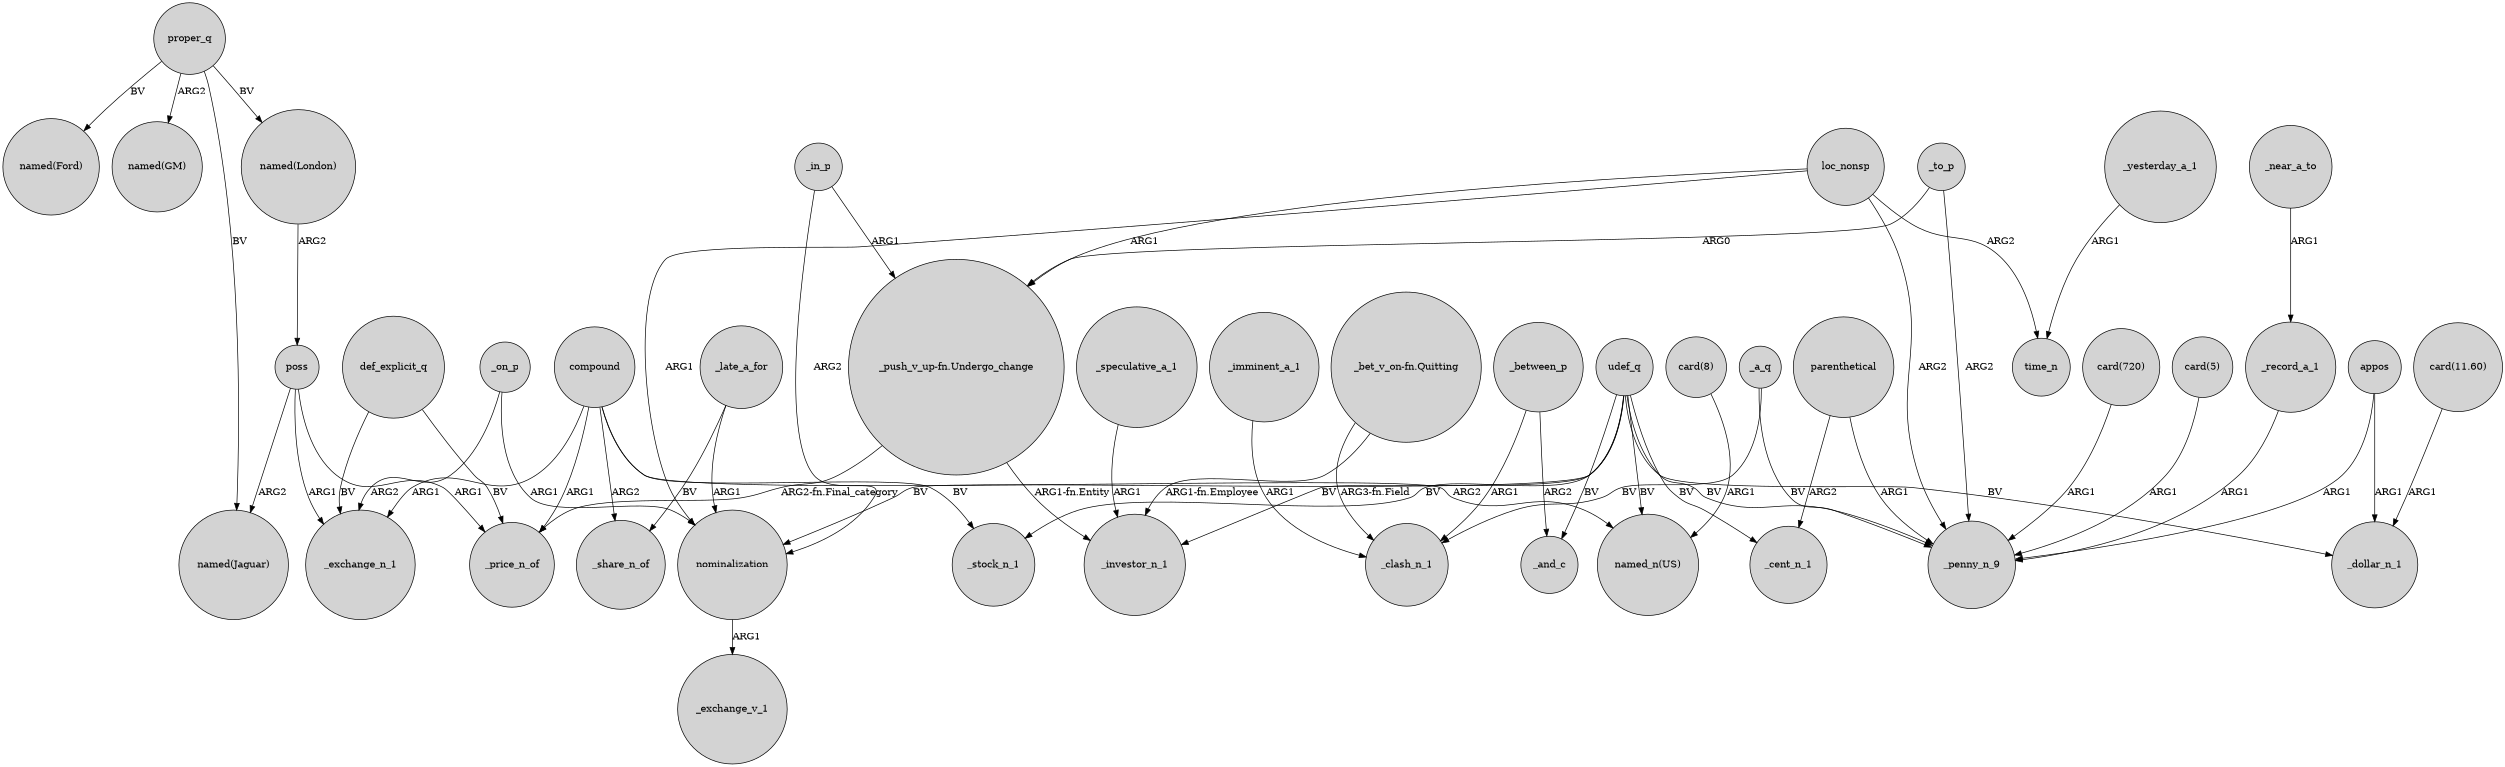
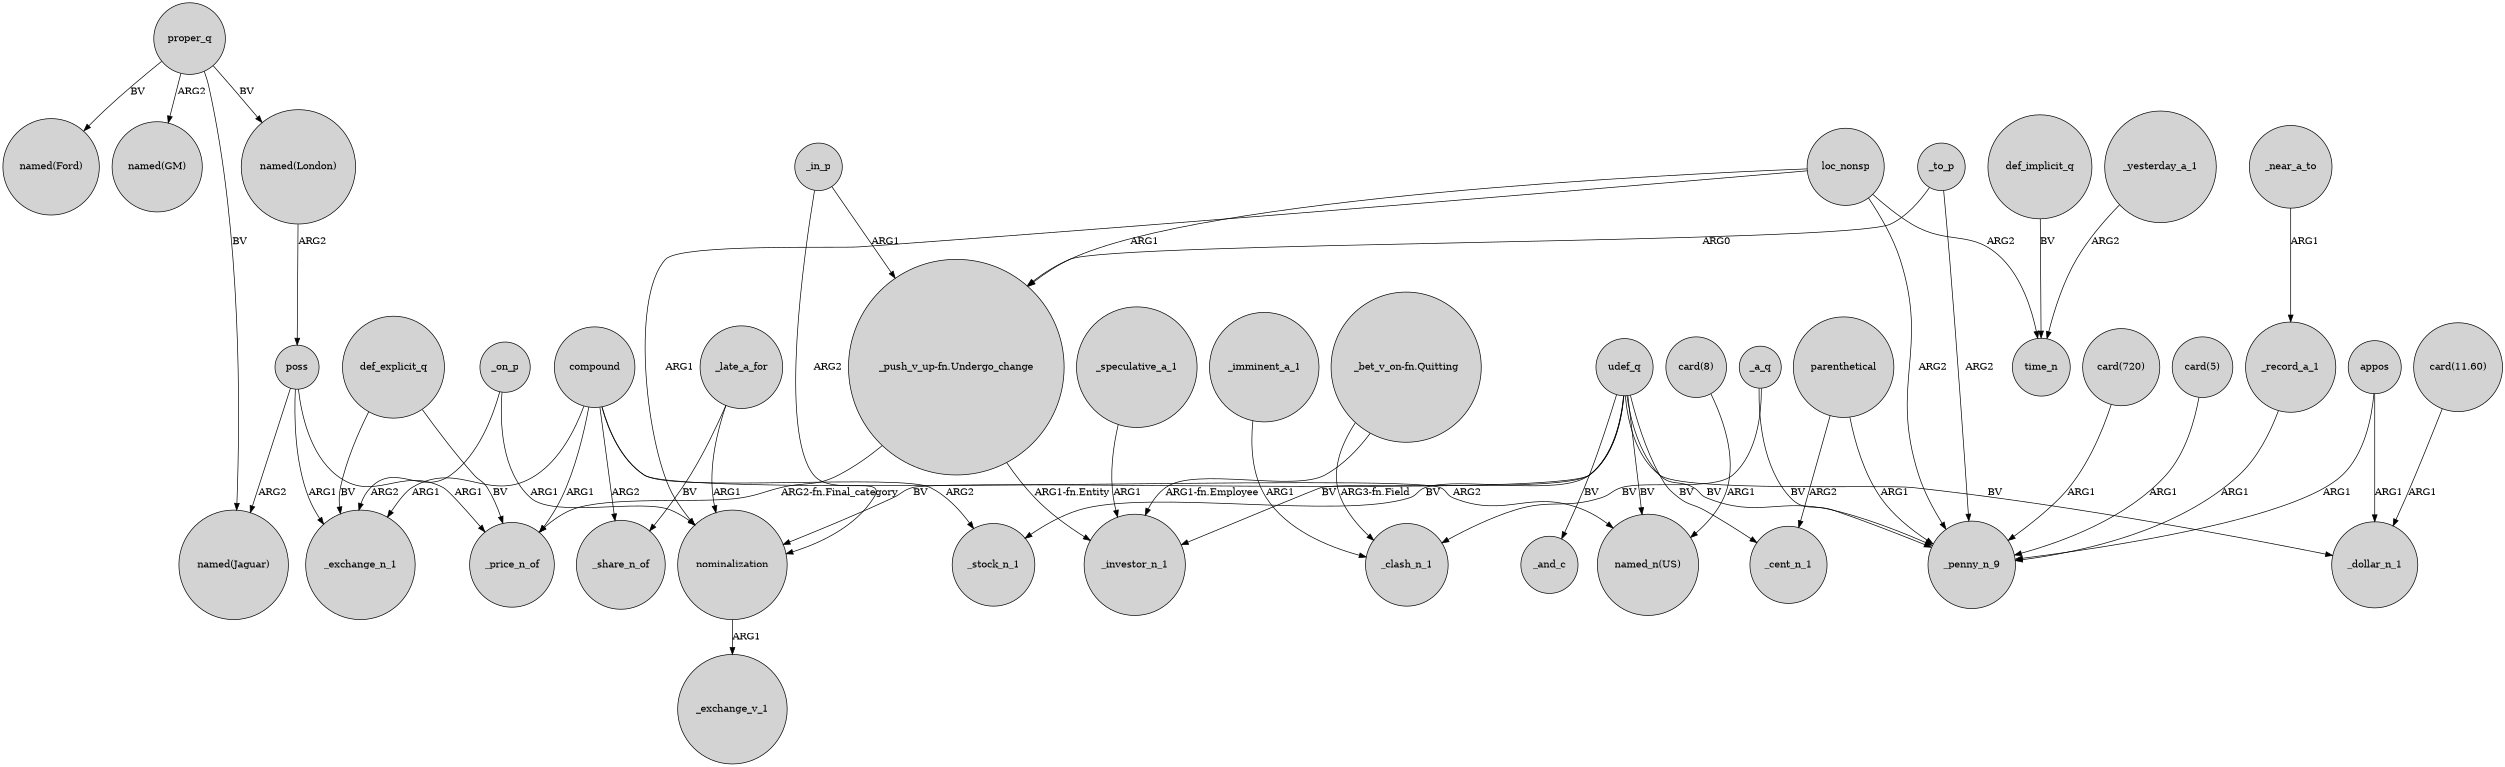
  digraph {
    node [shape=circle style=filled]
    n1 [label=_penny_n_9]
    parenthetical
    _cent_n_1
    _on_p
    nominalization
    _exchange_n_1
    n7 [label=_exchange_v_1]
    "card(8)"
    "named_n(US)"
    proper_q
    "named(Ford)"
    "named(GM)"
    "named(London)"
    "named(Jaguar)"
    poss
    _a_q
    _clash_n_1
    "_bet_v_on-fn.Quitting"
    _investor_n_1
    udef_q
    _dollar_n_1
    _and_c
    _stock_n_1
    appos
    def_explicit_q
    _price_n_of
    _yesterday_a_1
    time_n
    "_push_v_up-fn.Undergo_change"
    _to_p
    _in_p
    _near_a_to
    _record_a_1
    loc_nonsp
    compound
    _share_n_of
    "card(720)"
    _speculative_a_1
    "card(5)"
-   _between_p
    _late_a_for
    "card(11.60)"
    _imminent_a_1
+   def_implicit_q
    parenthetical -> n1 [label=ARG1]
    parenthetical -> _cent_n_1 [label=ARG2]
    _on_p -> nominalization [label=ARG1]
    _on_p -> _exchange_n_1 [label=ARG2]
    nominalization -> n7 [label=ARG1]
    "card(8)" -> "named_n(US)" [label=ARG1]
    proper_q -> "named(Ford)" [label=BV]
    proper_q -> "named(GM)" [label=ARG2]
    proper_q -> "named(London)" [label=BV]
    proper_q -> "named(Jaguar)" [label=BV]
    "named(London)" -> poss [label=ARG2]
    poss -> _exchange_n_1 [label=ARG1]
    poss -> "named(Jaguar)" [label=ARG2]
    poss -> _price_n_of [label=ARG1]
    _a_q -> n1 [label=BV]
    _a_q -> _clash_n_1 [label=BV]
    "_bet_v_on-fn.Quitting" -> _clash_n_1 [label="ARG3-fn.Field"]
    "_bet_v_on-fn.Quitting" -> _investor_n_1 [label="ARG1-fn.Employee"]
    udef_q -> n1 [label=BV]
    udef_q -> _cent_n_1 [label=BV]
    udef_q -> nominalization [label=BV]
    udef_q -> "named_n(US)" [label=BV]
    udef_q -> _investor_n_1 [label=BV]
    udef_q -> _dollar_n_1 [label=BV]
    udef_q -> _and_c [label=BV]
    udef_q -> _stock_n_1 [label=BV]
    appos -> n1 [label=ARG1]
    appos -> _dollar_n_1 [label=ARG1]
    def_explicit_q -> _exchange_n_1 [label=BV]
    def_explicit_q -> _price_n_of [label=BV]
-   _yesterday_a_1 -> time_n [label=ARG1]
+   _yesterday_a_1 -> time_n [label=ARG2]
    "_push_v_up-fn.Undergo_change" -> _investor_n_1 [label="ARG1-fn.Entity"]
    "_push_v_up-fn.Undergo_change" -> _price_n_of [label="ARG2-fn.Final_category"]
    _to_p -> n1 [label=ARG2]
    _to_p -> "_push_v_up-fn.Undergo_change" [label=ARG0]
    _in_p -> nominalization [label=ARG2]
    _in_p -> "_push_v_up-fn.Undergo_change" [label=ARG1]
    _near_a_to -> _record_a_1 [label=ARG1]
    _record_a_1 -> n1 [label=ARG1]
    loc_nonsp -> n1 [label=ARG2]
    loc_nonsp -> nominalization [label=ARG1]
    loc_nonsp -> time_n [label=ARG2]
    loc_nonsp -> "_push_v_up-fn.Undergo_change" [label=ARG1]
    compound -> _exchange_n_1 [label=ARG1]
    compound -> "named_n(US)" [label=ARG2]
-   compound -> _stock_n_1 [label=BV]
+   compound -> _stock_n_1 [label=ARG2]
    compound -> _price_n_of [label=ARG1]
    compound -> _share_n_of [label=ARG2]
    "card(720)" -> n1 [label=ARG1]
    _speculative_a_1 -> _investor_n_1 [label=ARG1]
    "card(5)" -> n1 [label=ARG1]
-   _between_p -> _clash_n_1 [label=ARG1]
-   _between_p -> _and_c [label=ARG2]
    _late_a_for -> nominalization [label=ARG1]
    _late_a_for -> _share_n_of [label=BV]
    "card(11.60)" -> _dollar_n_1 [label=ARG1]
    _imminent_a_1 -> _clash_n_1 [label=ARG1]
+   def_implicit_q -> time_n [label=BV]
  }
